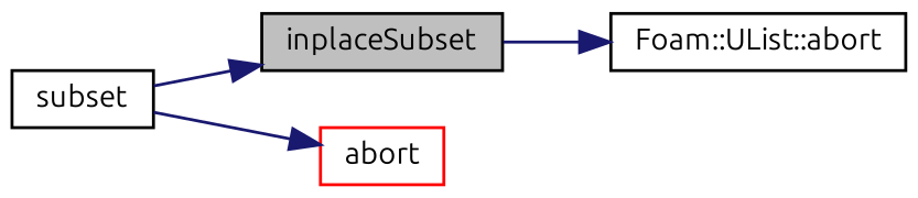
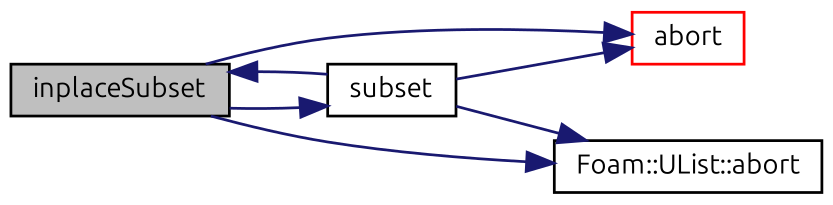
  digraph {
    fontname=Ubuntu
    rankdir=LR
    node [color=black fontname=Ubuntu fontsize=10 shape=record]
    edge [color=midnightblue fontname=Ubuntu fontsize=10 labelfontname=FreeSans labelfontsize=10 style=solid]
    n1 [fillcolor=grey75 fontcolor=black height=0.2 label=inplaceSubset style=filled width=0.4]
    n2 [color=red height=0.2 label=abort width=0.4]
    n3 [height=0.2 label="Foam::UList::abort" width=0.4]
    n4 [height=0.2 label=subset width=0.4]
+   n1 -> n2
    n1 -> n3
+   n1 -> n4
    n4 -> n1
    n4 -> n2
+   n4 -> n3
  }
